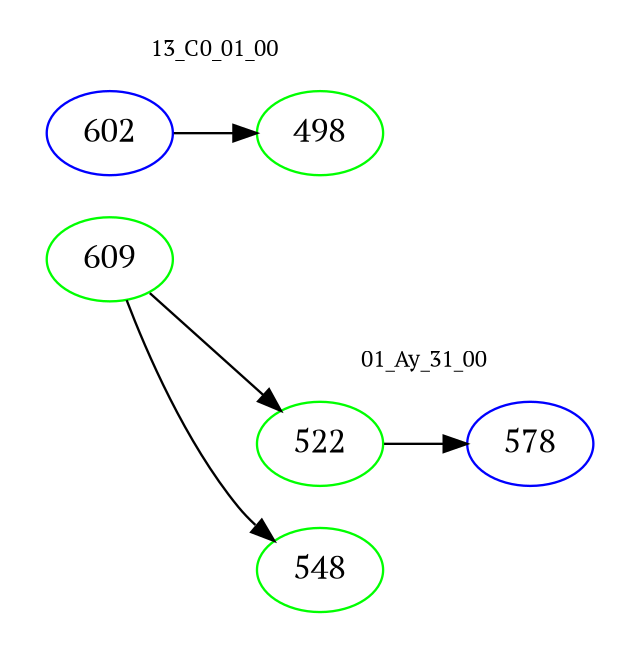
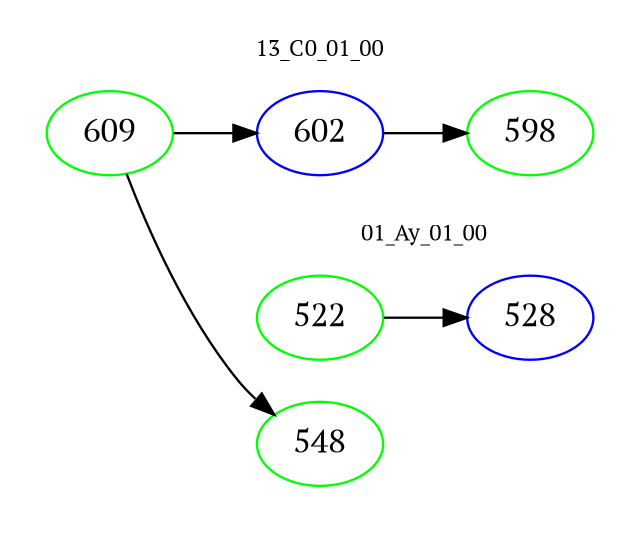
  digraph {
    fontname="PT Serif"
    rankdir=LR
    node [color=green fontname="PT Serif"]
    edge [color=black fontname="PT Serif"]
    n1 [label=522]
-   n2 [color=blue label=578]
+   n2 [color=blue label=528]
    n3 [label=548]
    n4 [label=609]
    n5 [color=blue label=602]
-   n6 [label=498]
+   n6 [label=598]
    subgraph cluster_1 {
      color=white
      fontsize=10
-     label="01_Ay_31_00"
+     label="01_Ay_01_00"
      n1
      n2
      n3
    }
    subgraph cluster_2 {
      color=white
      fontsize=10
      label="13_C0_01_00"
      n4
      n5
      n6
    }
    n1 -> n2
    n4 -> n3
-   n4 -> n1
+   n4 -> n5
    n5 -> n6
  }
